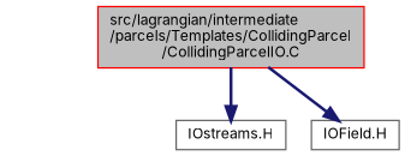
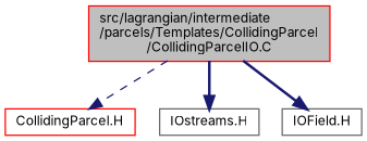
  digraph {
    fontname=Inter
    node [color=red fontname=Inter fontsize=10 shape=record]
    edge [color=midnightblue fontname=Inter fontsize=10 labelfontname=Helvetica labelfontsize=10 style=bold]
    n1 [fillcolor=grey75 fontcolor=black height=0.2 label="src/lagrangian/intermediate\l/parcels/Templates/CollidingParcel\l/CollidingParcelIO.C" style=filled width=0.4]
+   n2 [height=0.2 label="CollidingParcel.H" width=0.4]
    n3 [color=gray40 height=0.2 label="IOstreams.H" width=0.4]
    n4 [color=gray40 height=0.2 label="IOField.H" width=0.4]
+   n1 -> n2 [style=dashed]
    n1 -> n3
    n1 -> n4
  }
